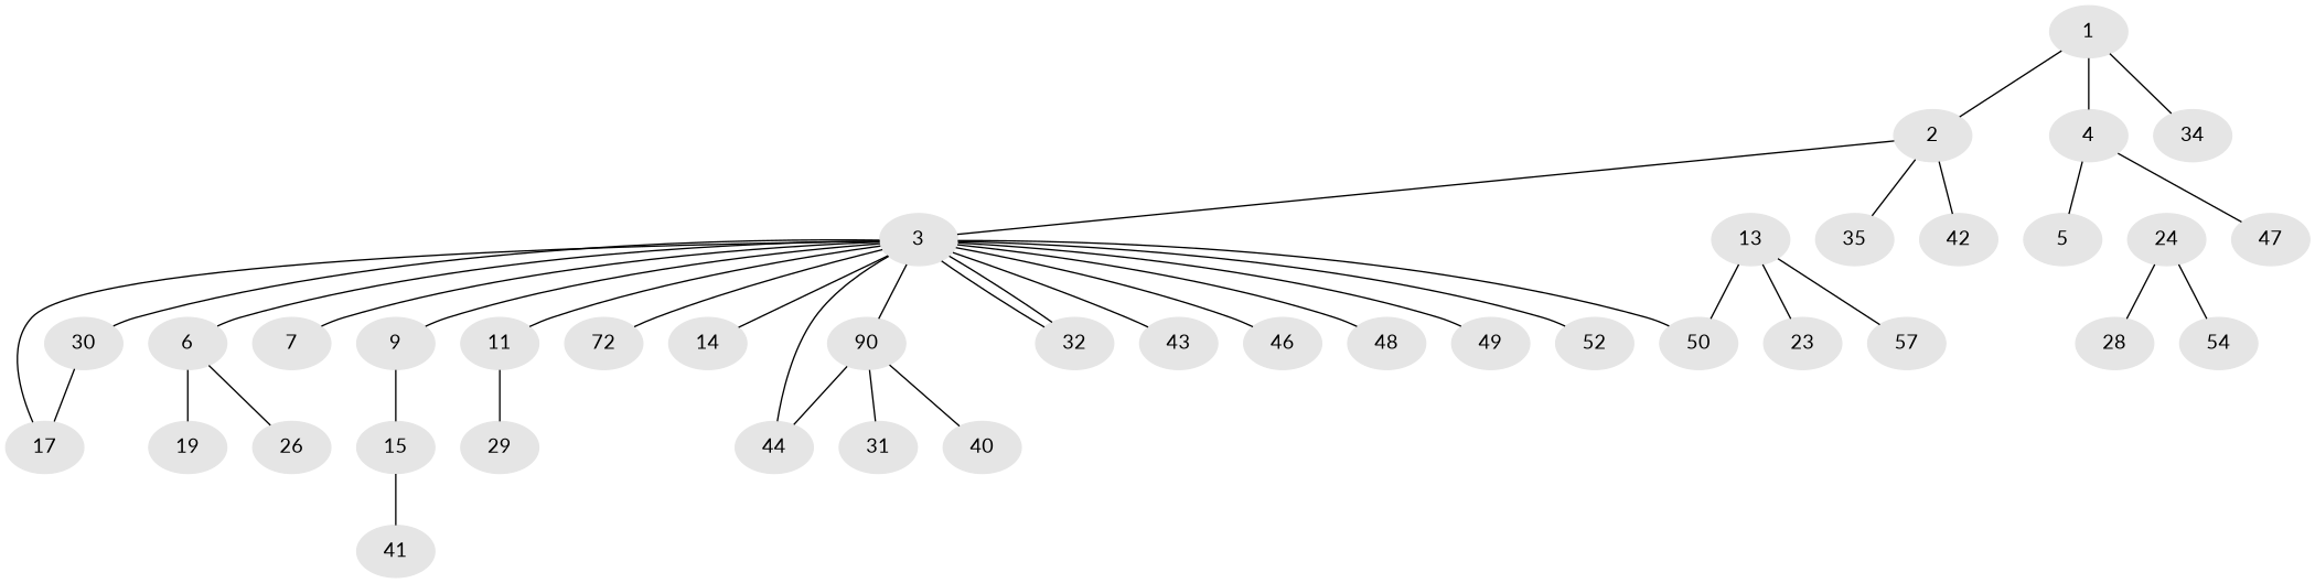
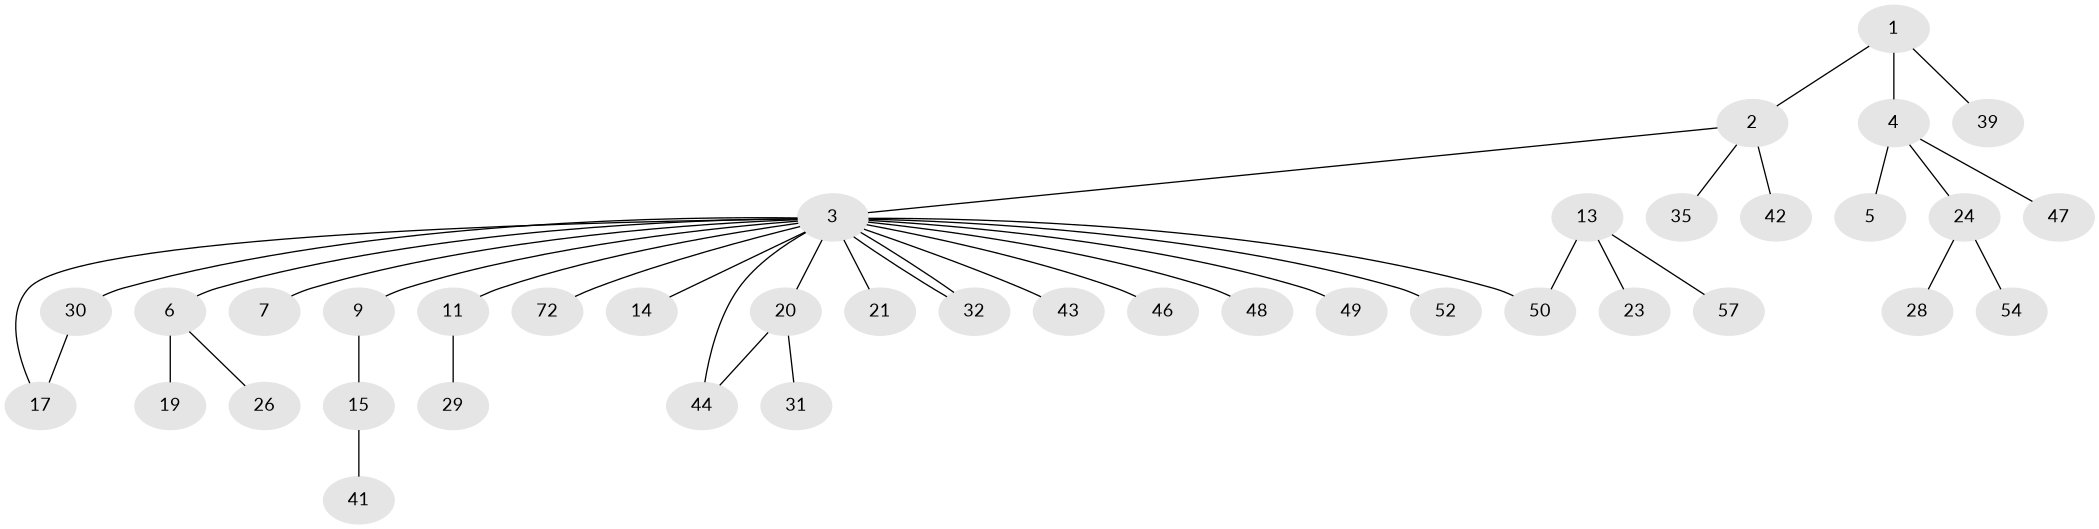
  graph {
    fontname=Lato
    node [color=gray90 fontname=Lato style=filled]
    edge [fontname=Lato]
    1 [super="+10"]
    2 [super="+36"]
    4 [super="+16"]
-   34 [super="+38"]
+   34 [super="+38" label=39]
    3 [super="+8"]
    35
    42
    5
    24 [super="+27"]
    47
    17 [super="+53"]
    6 [super="+18"]
    7
    9
    11
    n16 [label=72]
    14
-   20 [super="+25" label=90]
+   20 [super="+25"]
+   21
    30
    32 [super="+51"]
    43
    44 [super="+45"]
    46
    48
    49
    52
    50
    19 [super="+33"]
    26
    15 [super="+39"]
    29
    13 [super="+22"]
    23
    n35 [label=57]
    31
-   40
    28
    54
    41
    1 -- 2
    1 -- 4
    1 -- 34
    2 -- 3
    2 -- 35
    2 -- 42
    4 -- 5
+   4 -- 24
    4 -- 47
    3 -- 17
    3 -- 6
    3 -- 7
    3 -- 9
    3 -- 11
    3 -- n16
    3 -- 14
    3 -- 20
+   3 -- 21
    3 -- 30
    3 -- 32
    3 -- 32
    3 -- 43
    3 -- 44
    3 -- 46
    3 -- 48
    3 -- 49
    3 -- 52
    3 -- 50
    24 -- 28
    24 -- 54
    6 -- 19
    6 -- 26
    9 -- 15
    11 -- 29
    20 -- 44
    20 -- 31
-   20 -- 40
    30 -- 17
    15 -- 41
    13 -- 50
    13 -- 23
    13 -- n35
  }
